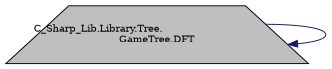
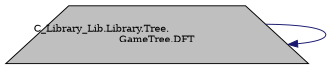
  digraph {
    rankdir=TB
    fontname="DejaVu Serif"
-   n1 [color=black fillcolor=grey75 fontcolor=black fontname="DejaVu Serif" fontsize=10 height=0.2 label="C_Sharp_Lib.Library.Tree.\lGameTree.DFT" shape=trapezium style=filled width=0.4]
+   n1 [color=black fillcolor=grey75 fontcolor=black fontname="DejaVu Serif" fontsize=10 height=0.2 label="C_Library_Lib.Library.Tree.\lGameTree.DFT" shape=trapezium style=filled width=0.4]
    n1 -> n1 [color=midnightblue fontname="DejaVu Serif" fontsize=10 labelfontname=Helvetica labelfontsize=10 style=solid]
  }
